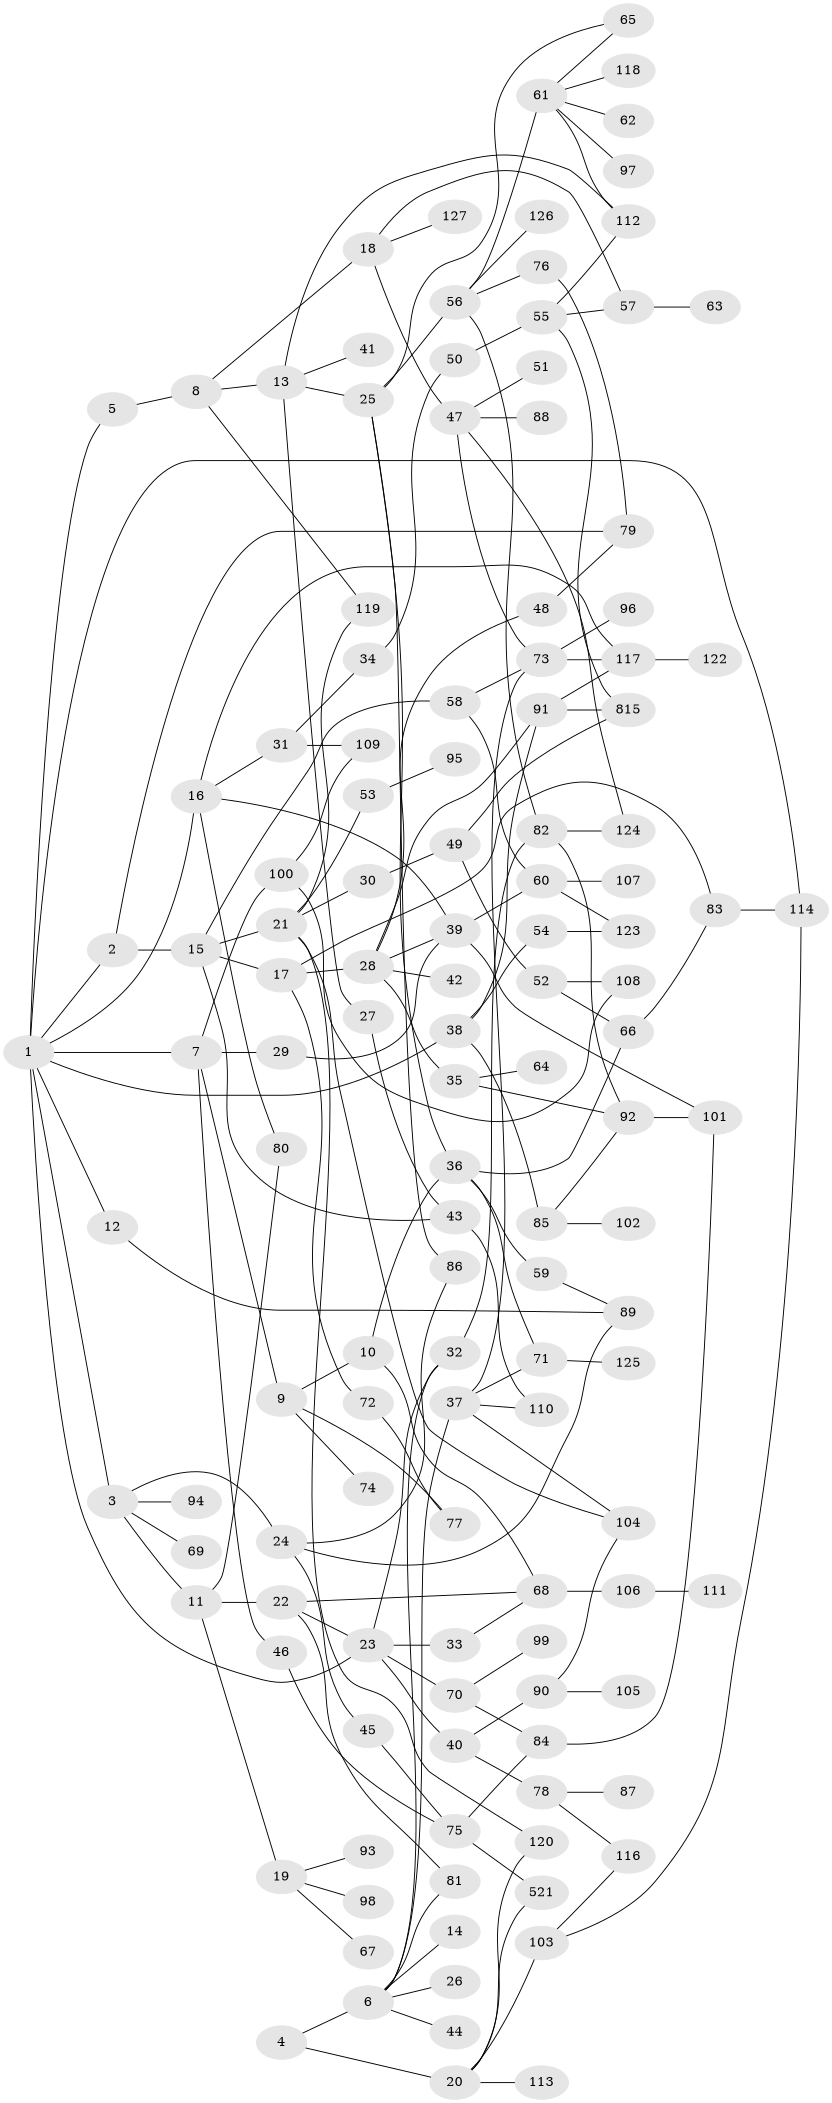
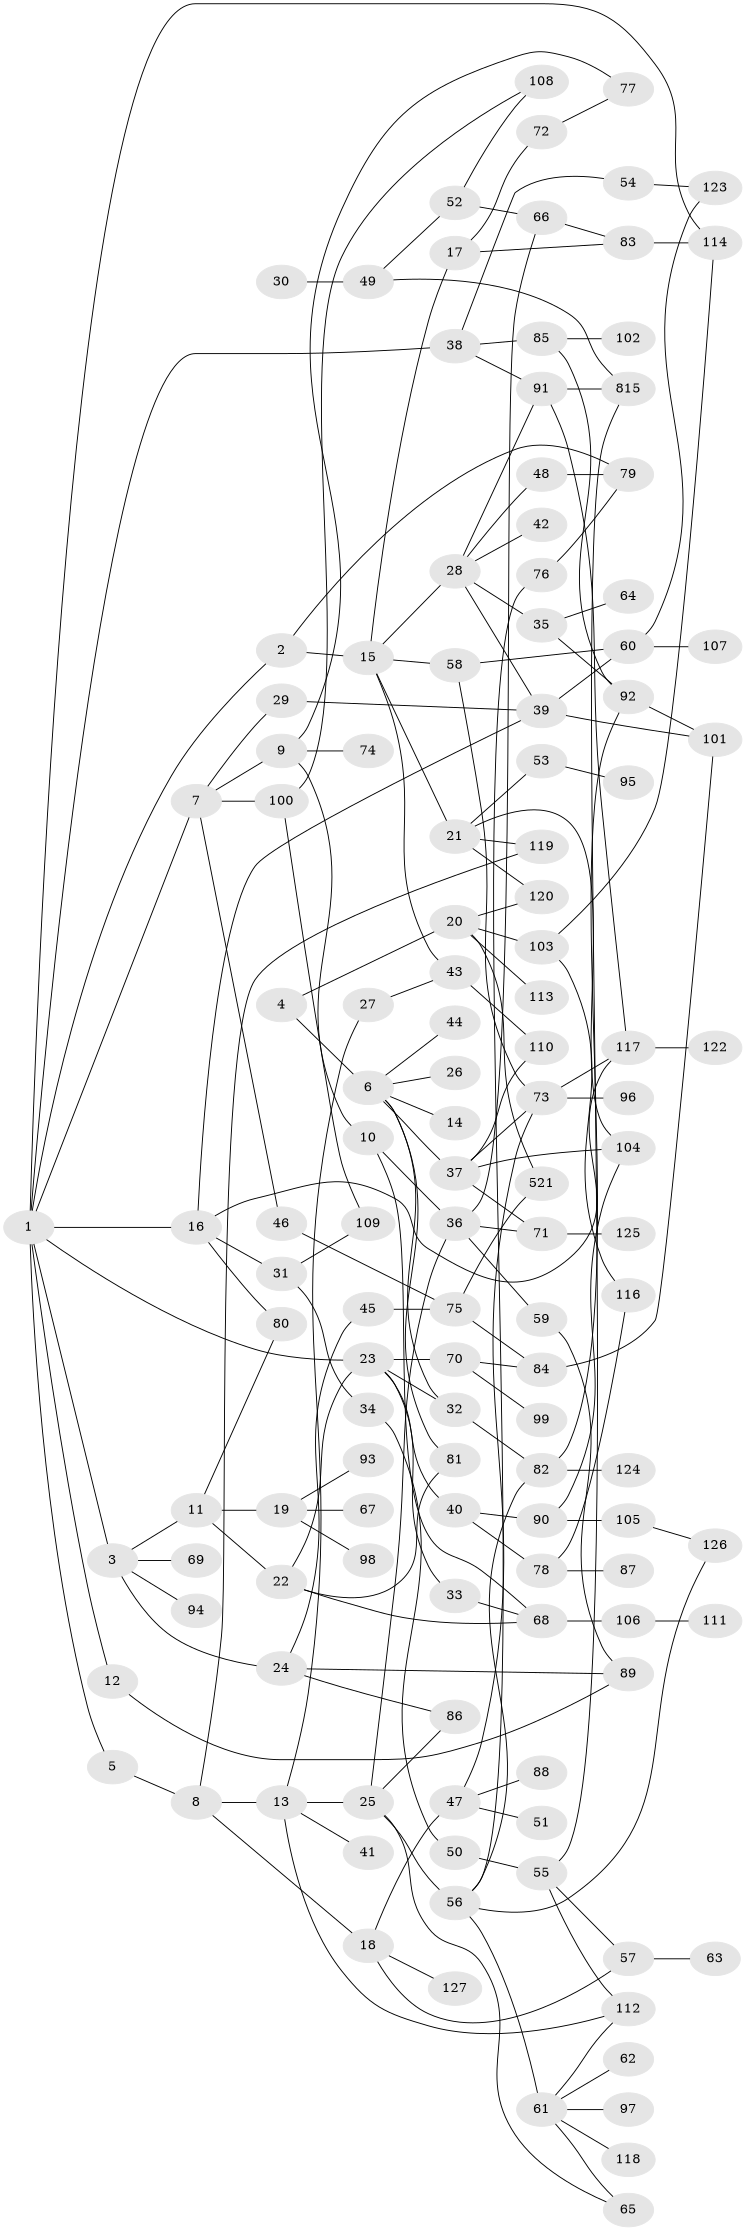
  graph {
    rankdir=LR
    node [color=gray90 style=filled]
    1
    2
    3
    5
    7
    12
    16
    23
    38
    114
    15
    79
    11
    24
    69
    94
    4
    6
    20
    8
    9
    29
    46
    100
    89
    80
    31
    39
    117
    32
    33
    40
    70
    91
    54
    85
    17
    21
    43
    58
    19
    22
    45
    86
    14
    26
    37
    44
    81
    103
    113
    120
    n53 [label=521]
    13
    18
    119
    82
    104
    71
    73
    110
    10
    74
    77
    75
    109
    108
    25
    27
    41
    112
    47
    57
    127
    36
    68
    59
    66
    106
    67
    93
    98
    56
    65
    28
    72
    83
    30
    53
    60
    34
    101
    122
    35
    42
    48
    51
    88
    124
    63
    116
    49
    95
    78
    90
    84
    99
    61
    76
    126
    64
    92
    n113 [label=815]
    52
    50
    55
    125
    96
    123
    102
    107
    87
    105
    62
    97
    118
    111
    1 -- 2
    1 -- 3
    1 -- 5
    1 -- 7
    1 -- 12
    1 -- 16
    1 -- 23
    1 -- 38
    1 -- 114
    2 -- 15
    2 -- 79
    3 -- 11
    3 -- 24
    3 -- 69
    3 -- 94
    5 -- 8
    7 -- 9
    7 -- 29
    7 -- 46
    7 -- 100
    12 -- 89
    16 -- 80
    16 -- 31
    16 -- 39
    16 -- 117
    23 -- 32
    23 -- 33
    23 -- 40
    23 -- 70
    38 -- 91
    38 -- 54
    38 -- 85
    15 -- 17
    15 -- 21
    15 -- 43
    15 -- 58
    11 -- 80
    11 -- 19
    11 -- 22
    24 -- 89
    24 -- 45
    24 -- 86
    4 -- 6
    4 -- 20
    6 -- 32
    6 -- 14
    6 -- 26
    6 -- 37
    6 -- 44
    6 -- 81
    20 -- 103
    20 -- 113
    20 -- 120
    20 -- n53
    8 -- 13
    8 -- 18
    8 -- 119
    9 -- 10
    9 -- 74
    9 -- 77
    29 -- 39
    46 -- 75
    100 -- 109
    100 -- 108
    31 -- 109
    31 -- 34
    39 -- 60
    39 -- 101
    117 -- 122
    32 -- 82
    33 -- 68
    40 -- 78
    40 -- 90
    70 -- 84
    70 -- 99
    91 -- 117
    91 -- n113
    54 -- 123
    85 -- 92
    85 -- 102
-   17 -- 28
+   15 -- 28
    17 -- 72
    17 -- 83
    21 -- 120
    21 -- 119
    21 -- 104
-   21 -- 30
    21 -- 53
    43 -- 110
    58 -- 73
    58 -- 60
    19 -- 67
    19 -- 93
    19 -- 98
    22 -- 23
    22 -- 81
    22 -- 68
    45 -- 75
    37 -- 104
    37 -- 71
    37 -- 73
    37 -- 110
    103 -- 114
    103 -- 116
    13 -- 25
    13 -- 27
    13 -- 41
    13 -- 112
    18 -- 47
    18 -- 57
    18 -- 127
    82 -- 124
    82 -- 92
    71 -- 125
    73 -- 117
    73 -- 96
    10 -- 36
    10 -- 68
    75 -- n53
    75 -- 84
    25 -- 86
    25 -- 36
    25 -- 56
    25 -- 65
    27 -- 43
    47 -- 73
    47 -- 51
    47 -- 88
-   47 -- 124
    57 -- 63
    36 -- 71
    36 -- 59
    36 -- 66
    68 -- 106
    59 -- 89
    66 -- 83
    106 -- 111
    56 -- 82
    56 -- 61
    56 -- 76
    56 -- 126
    28 -- 39
    28 -- 91
    28 -- 35
    28 -- 42
    28 -- 48
    72 -- 77
    83 -- 114
    30 -- 49
    53 -- 95
    60 -- 123
    60 -- 107
    34 -- 50
    35 -- 64
    35 -- 92
    48 -- 79
    49 -- n113
    49 -- 52
    78 -- 116
    78 -- 87
    90 -- 104
    90 -- 105
    84 -- 101
    61 -- 112
    61 -- 65
    61 -- 62
    61 -- 97
    61 -- 118
    76 -- 79
    92 -- 101
    52 -- 108
    52 -- 66
    50 -- 55
    55 -- 112
    55 -- 57
    55 -- n113
+   105 -- 126
  }
